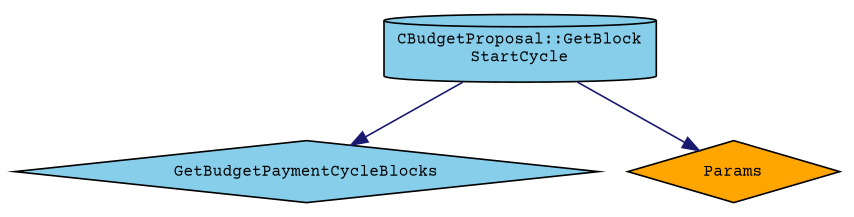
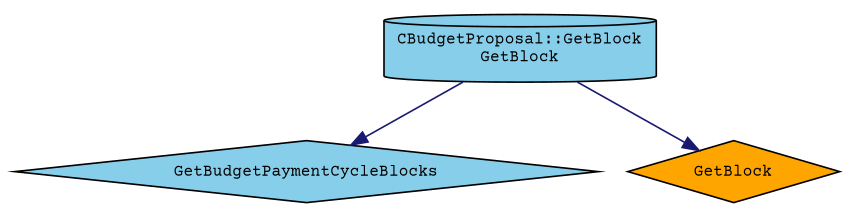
  digraph {
    fontname="Courier Prime"
    rankdir=TB
    node [color=black fillcolor=skyblue fontname="Courier Prime" fontsize=10 shape=diamond style=filled]
    edge [color=midnightblue fontname="Courier Prime" fontsize=10 labelfontname=Helvetica labelfontsize=10 style=solid]
-   n1 [fontcolor=black height=0.2 label="CBudgetProposal::GetBlock\lStartCycle" shape=cylinder width=0.4]
+   n1 [fontcolor=black height=0.2 label="CBudgetProposal::GetBlock\lGetBlock" shape=cylinder width=0.4]
    n2 [height=0.2 label=GetBudgetPaymentCycleBlocks width=0.4]
-   n3 [fillcolor=orange height=0.2 label=Params width=0.4]
+   n3 [fillcolor=orange height=0.2 label=GetBlock width=0.4]
    n1 -> n2
    n1 -> n3
  }
